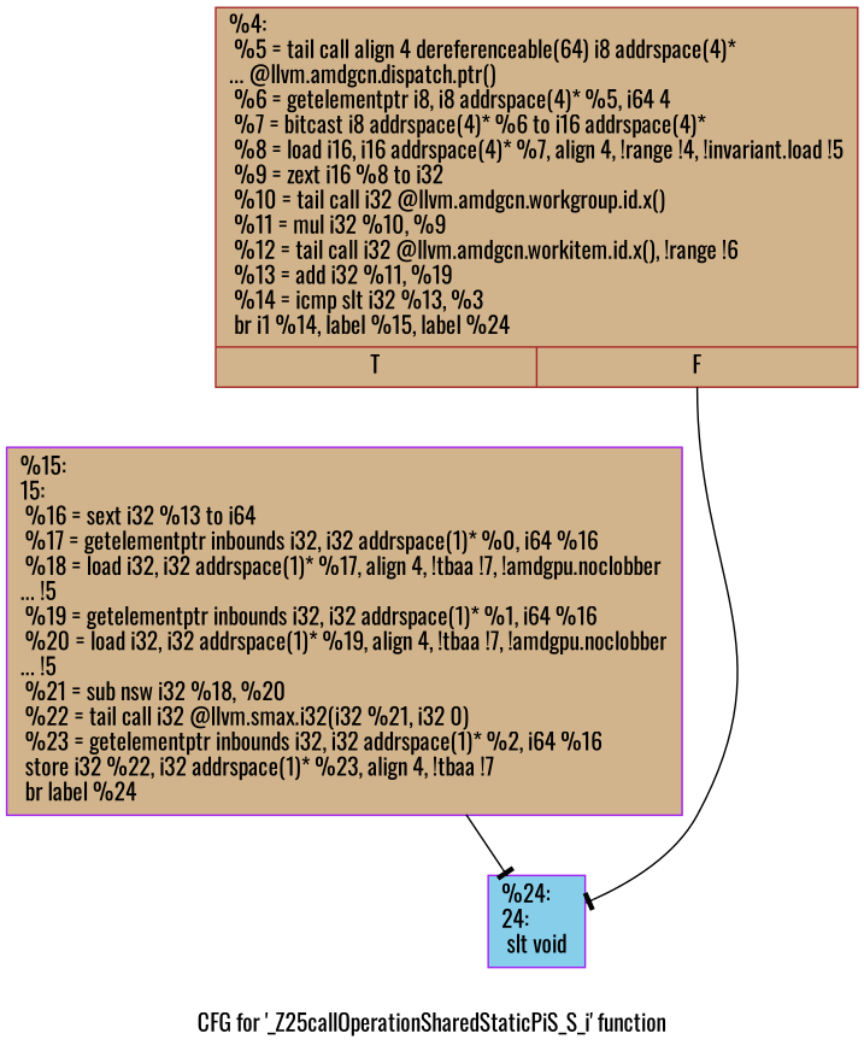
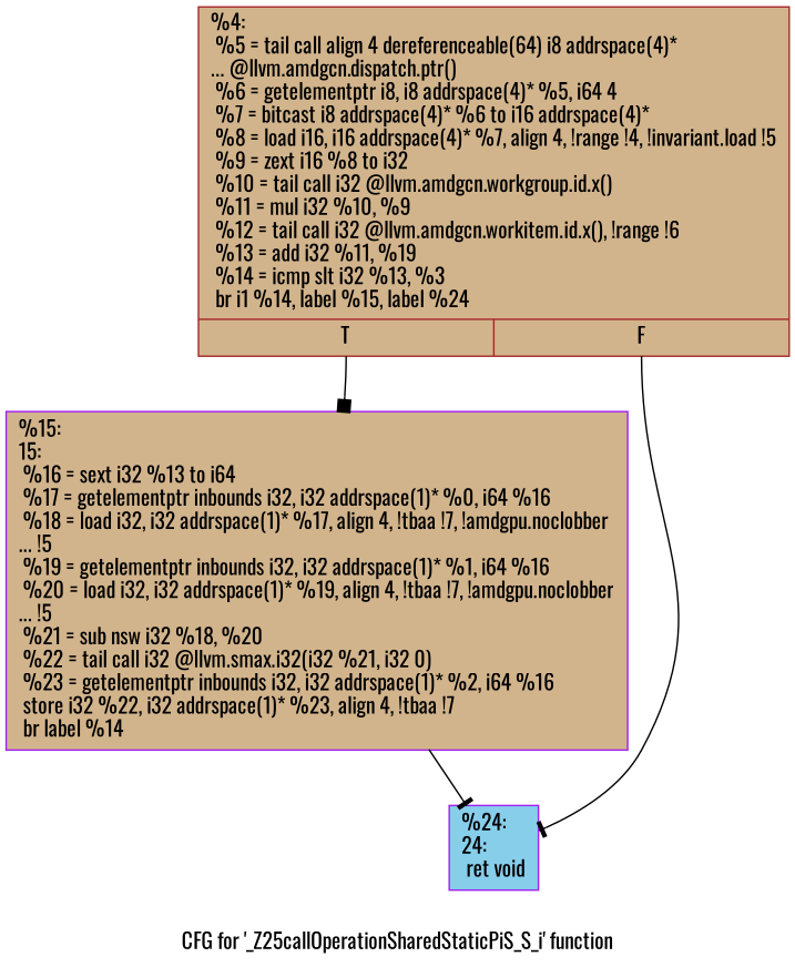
  digraph {
    fontname=Oswald
    label="CFG for '_Z25callOperationSharedStaticPiS_S_i' function"
    node [color=purple fillcolor=tan fontname=Oswald shape=record style=filled]
    edge [arrowhead=tee fontname=Oswald]
    n1 [color=brown label="{%4:\l  %5 = tail call align 4 dereferenceable(64) i8 addrspace(4)*\l... @llvm.amdgcn.dispatch.ptr()\l  %6 = getelementptr i8, i8 addrspace(4)* %5, i64 4\l  %7 = bitcast i8 addrspace(4)* %6 to i16 addrspace(4)*\l  %8 = load i16, i16 addrspace(4)* %7, align 4, !range !4, !invariant.load !5\l  %9 = zext i16 %8 to i32\l  %10 = tail call i32 @llvm.amdgcn.workgroup.id.x()\l  %11 = mul i32 %10, %9\l  %12 = tail call i32 @llvm.amdgcn.workitem.id.x(), !range !6\l  %13 = add i32 %11, %19\l  %14 = icmp slt i32 %13, %3\l  br i1 %14, label %15, label %24\l|{<s0>T|<s1>F}}"]
-   n2 [label="{%15:\l15:                                               \l  %16 = sext i32 %13 to i64\l  %17 = getelementptr inbounds i32, i32 addrspace(1)* %0, i64 %16\l  %18 = load i32, i32 addrspace(1)* %17, align 4, !tbaa !7, !amdgpu.noclobber\l... !5\l  %19 = getelementptr inbounds i32, i32 addrspace(1)* %1, i64 %16\l  %20 = load i32, i32 addrspace(1)* %19, align 4, !tbaa !7, !amdgpu.noclobber\l... !5\l  %21 = sub nsw i32 %18, %20\l  %22 = tail call i32 @llvm.smax.i32(i32 %21, i32 0)\l  %23 = getelementptr inbounds i32, i32 addrspace(1)* %2, i64 %16\l  store i32 %22, i32 addrspace(1)* %23, align 4, !tbaa !7\l  br label %24\l}"]
-   n3 [fillcolor=skyblue label="{%24:\l24:                                               \l  slt void\l}"]
+   n2 [label="{%15:\l15:                                               \l  %16 = sext i32 %13 to i64\l  %17 = getelementptr inbounds i32, i32 addrspace(1)* %0, i64 %16\l  %18 = load i32, i32 addrspace(1)* %17, align 4, !tbaa !7, !amdgpu.noclobber\l... !5\l  %19 = getelementptr inbounds i32, i32 addrspace(1)* %1, i64 %16\l  %20 = load i32, i32 addrspace(1)* %19, align 4, !tbaa !7, !amdgpu.noclobber\l... !5\l  %21 = sub nsw i32 %18, %20\l  %22 = tail call i32 @llvm.smax.i32(i32 %21, i32 0)\l  %23 = getelementptr inbounds i32, i32 addrspace(1)* %2, i64 %16\l  store i32 %22, i32 addrspace(1)* %23, align 4, !tbaa !7\l  br label %14\l}"]
+   n3 [fillcolor=skyblue label="{%24:\l24:                                               \l  ret void\l}"]
+   n1 -> n2 [arrowhead=box tailport=s0]
    n1 -> n3 [tailport=s1]
    n2 -> n3
  }
